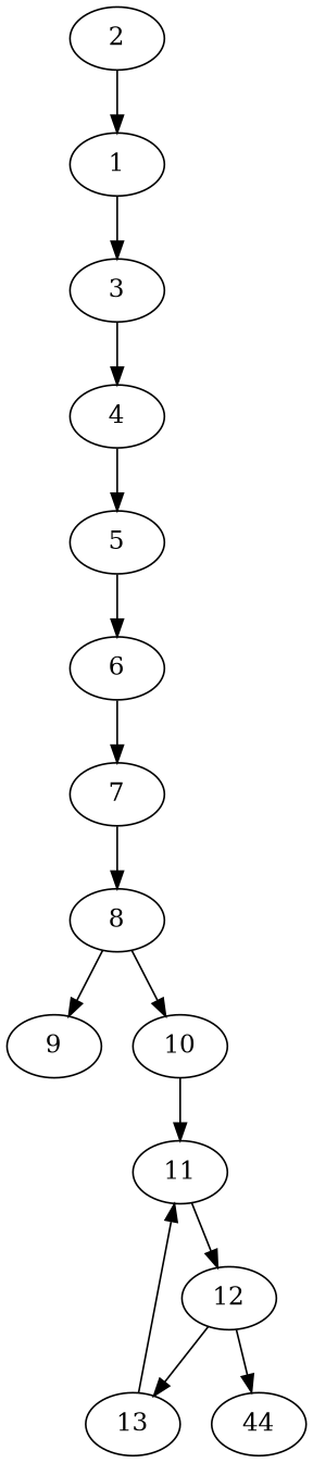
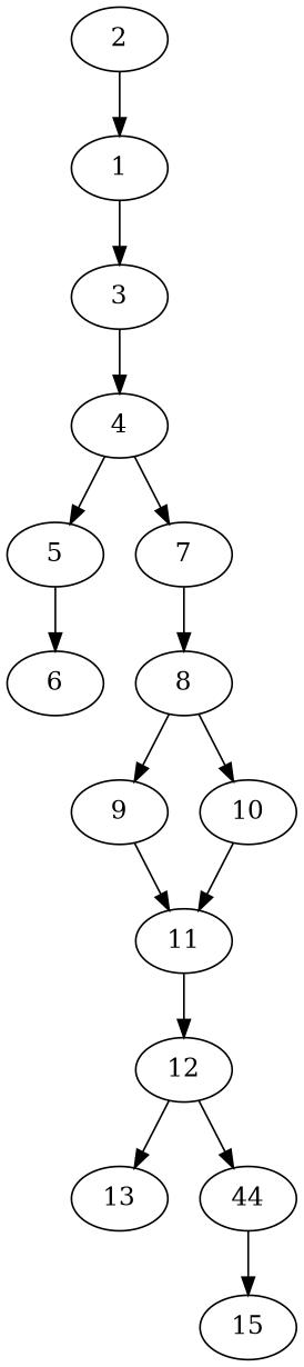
  digraph {
    node [alpha=0.08]
    1 [alpha=0.15 expect_size=23278592]
    3 [alpha=0.07 expect_size=39681024]
    2 [expect_size=44935168]
    4 [alpha=0.10 expect_size=51517440]
    5 [alpha=0.06 expect_size=18012160]
    6 [alpha=0.16 expect_size=25760768]
    7 [alpha=0.13 expect_size=50363392]
    8 [alpha=0.14 expect_size=50566144]
    9 [alpha=0.06 expect_size=18561024]
    10 [alpha=0.20 expect_size=26458112]
    11 [alpha=0.18 expect_size=25969664]
    12 [alpha=0.12 expect_size=13232128]
    13 [expect_size=31911936]
    n14 [alpha=0.12 expect_size=48466944 label=44]
+   15 [alpha=0.19 expect_size=25332736]
    1 -> 3
    3 -> 4
    2 -> 1
    4 -> 5
    5 -> 6
-   6 -> 7
+   4 -> 7
    7 -> 8
    8 -> 9
    8 -> 10
-   13 -> 11
+   9 -> 11
    10 -> 11
    11 -> 12
    12 -> 13
    12 -> n14
+   n14 -> 15
  }
